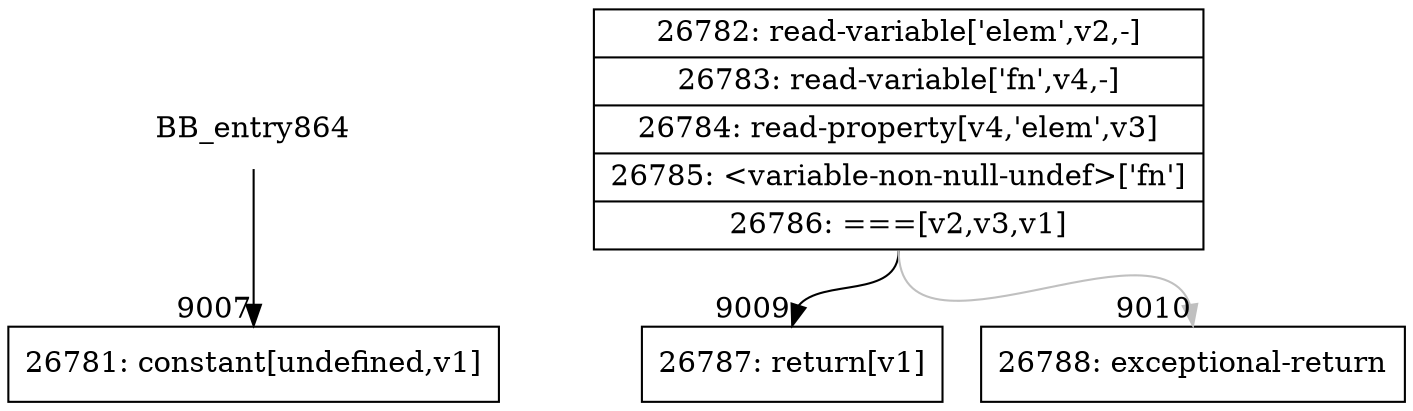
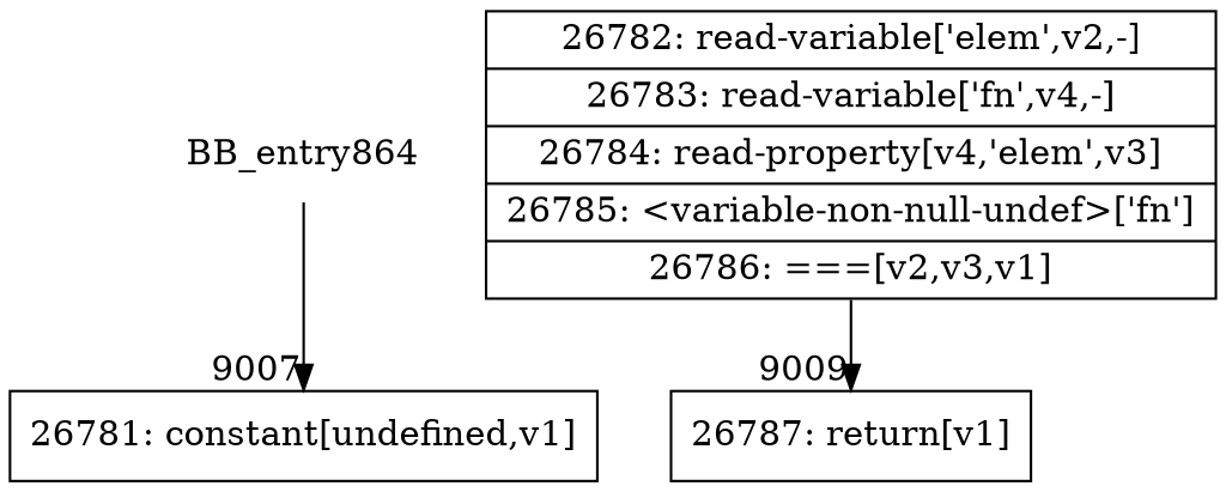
  digraph {
    rankdir=TD
    node [shape=record]
    edge [headport=n tailport=s]
    n1 [label=BB_entry864 shape=none]
    n2 [label="{26781: constant[undefined,v1]}"]
    n3 [label="{26782: read-variable['elem',v2,-]|26783: read-variable['fn',v4,-]|26784: read-property[v4,'elem',v3]|26785: \<variable-non-null-undef\>['fn']|26786: ===[v2,v3,v1]}"]
    n4 [label="{26787: return[v1]}"]
-   n5 [label="{26788: exceptional-return}"]
    n1 -> n2 [headlabel="    9007"]
    n3 -> n4 [headlabel="      9009"]
-   n3 -> n5 [color=gray headlabel="      9010"]
  }
